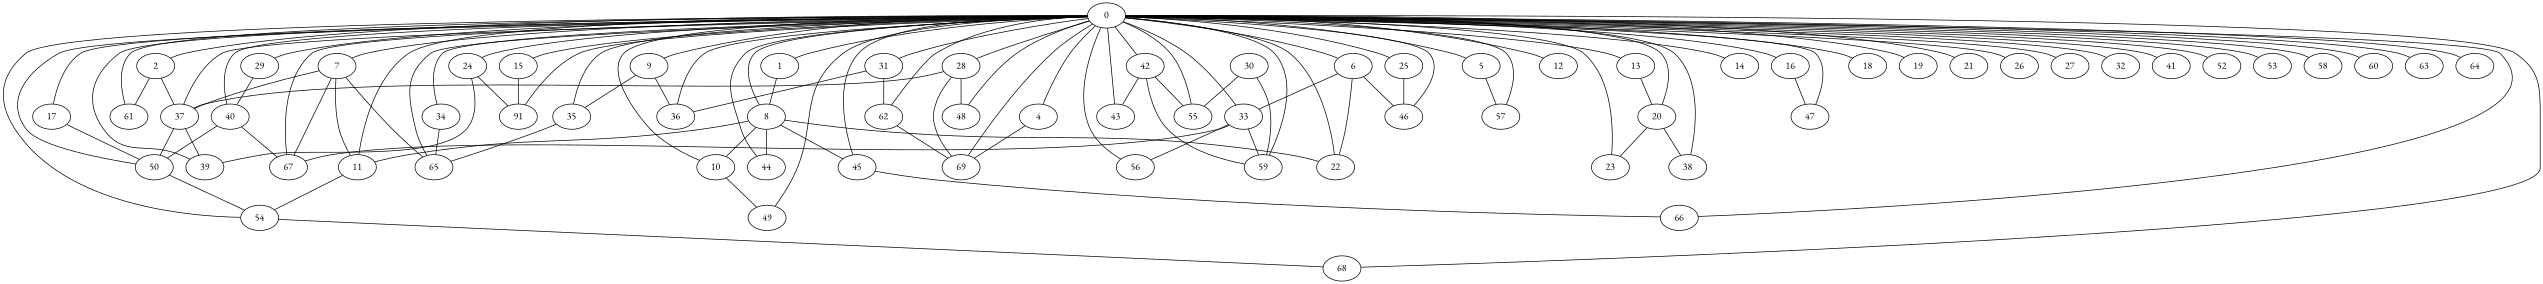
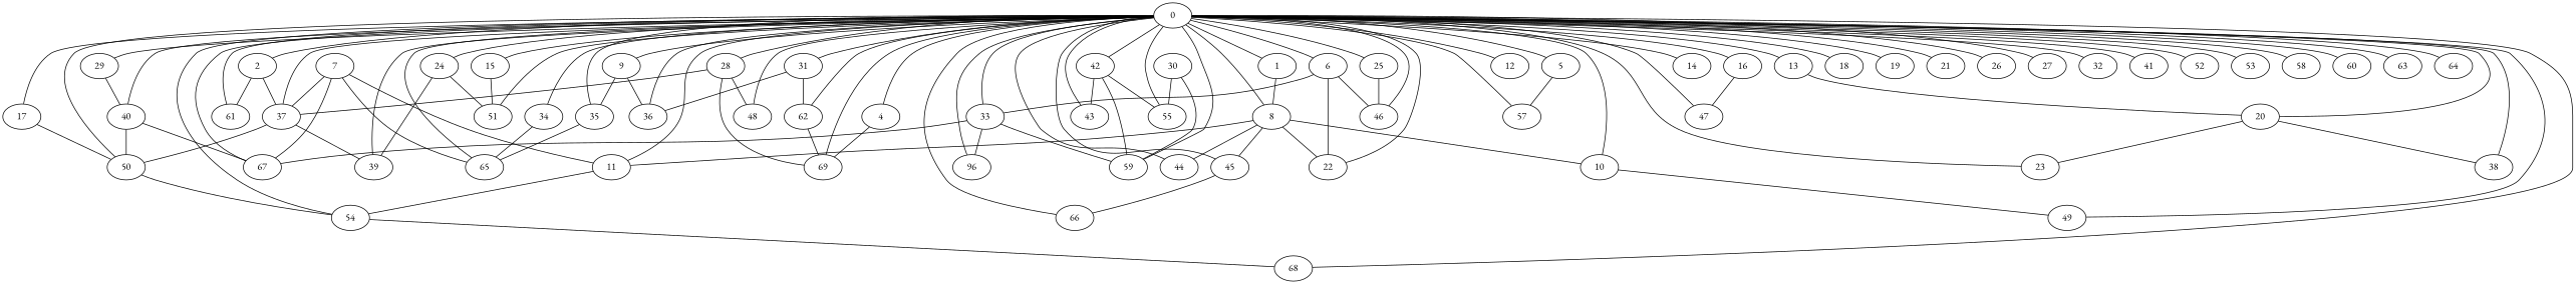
  graph {
    fontname="EB Garamond"
    node [fontname="EB Garamond"]
    edge [fontname="EB Garamond"]
    0
    1
    2
    4
    5
    6
    7
    8
    9
    10
    11
    12
    13
    14
    15
    16
    17
    18
    19
    20
    21
    22
    23
    24
    25
    26
    27
    28
    29
    31
    32
    33
    34
    35
    36
    37
    38
    39
    40
    41
    42
    43
    44
    45
    46
    47
    48
    49
    50
-   51 [label=91]
+   51
    52
    53
    54
    55
-   56
+   56 [label=96]
    57
    58
    59
    60
    61
    62
    63
    64
    65
    66
    67
    68
    69
    30
    0 -- 1
    0 -- 2
    0 -- 4
    0 -- 5
    0 -- 6
-   0 -- 7
    0 -- 8
    0 -- 9
    0 -- 10
    0 -- 11
    0 -- 12
    0 -- 13
    0 -- 14
    0 -- 15
    0 -- 16
    0 -- 17
    0 -- 18
    0 -- 19
    0 -- 20
    0 -- 21
    0 -- 22
    0 -- 23
    0 -- 24
    0 -- 25
    0 -- 26
    0 -- 27
    0 -- 28
    0 -- 29
    0 -- 31
    0 -- 32
    0 -- 33
    0 -- 34
    0 -- 35
    0 -- 36
    0 -- 37
    0 -- 38
    0 -- 39
    0 -- 40
    0 -- 41
    0 -- 42
    0 -- 43
    0 -- 44
    0 -- 45
    0 -- 46
    0 -- 47
    0 -- 48
    0 -- 49
    0 -- 50
    0 -- 51
    0 -- 52
    0 -- 53
    0 -- 54
    0 -- 55
    0 -- 56
    0 -- 57
    0 -- 58
    0 -- 59
    0 -- 60
    0 -- 61
    0 -- 62
    0 -- 63
    0 -- 64
    0 -- 65
    0 -- 66
    0 -- 67
    0 -- 68
    0 -- 69
    1 -- 8
    2 -- 37
    2 -- 61
    4 -- 69
    5 -- 57
    6 -- 22
    6 -- 33
    6 -- 46
    7 -- 11
    7 -- 37
    7 -- 65
    7 -- 67
    8 -- 10
    8 -- 11
    8 -- 22
    8 -- 44
    8 -- 45
    9 -- 35
    9 -- 36
    10 -- 49
    11 -- 54
    13 -- 20
    15 -- 51
    16 -- 47
    17 -- 50
    20 -- 23
    20 -- 38
    24 -- 39
    24 -- 51
    25 -- 46
    28 -- 37
    28 -- 48
    28 -- 69
    29 -- 40
    31 -- 36
    31 -- 62
    33 -- 56
    33 -- 59
    33 -- 67
    34 -- 65
    35 -- 65
    37 -- 39
    37 -- 50
    40 -- 50
    40 -- 67
    42 -- 43
    42 -- 55
    42 -- 59
    45 -- 66
    50 -- 54
    54 -- 68
    62 -- 69
    30 -- 55
    30 -- 59
  }
